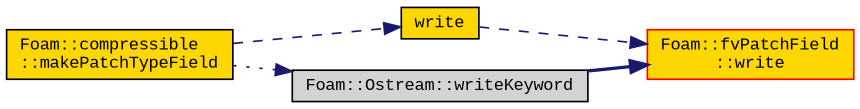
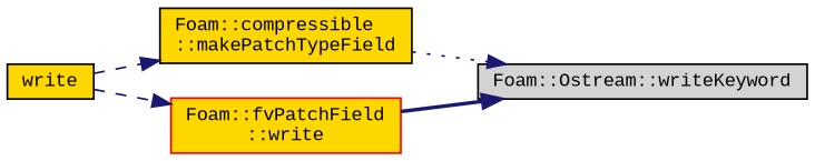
  digraph {
    fontname="Liberation Mono"
    rankdir=LR
    node [color=black fillcolor=gold fontname="Liberation Mono" fontsize=10 shape=record style=filled]
    edge [color=midnightblue fontname="Liberation Mono" fontsize=10 labelfontname=Helvetica labelfontsize=10 style=dashed]
    n1 [fontcolor=black height=0.2 label=write width=0.4]
    n2 [height=0.2 label="Foam::compressible\l::makePatchTypeField" width=0.4]
    n3 [color=red height=0.2 label="Foam::fvPatchField\l::write" width=0.4]
    n4 [fillcolor=lightgrey height=0.2 label="Foam::Ostream::writeKeyword" width=0.4]
-   n2 -> n1
+   n1 -> n2
    n1 -> n3
    n2 -> n4 [style=dotted]
-   n4 -> n3 [style=bold]
+   n3 -> n4 [style=bold]
  }
